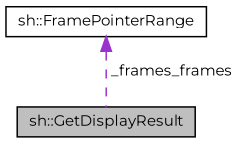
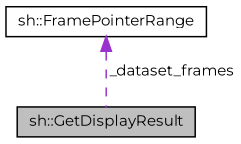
  digraph {
    fontname=Montserrat
    node [color=black fontname=Montserrat fontsize=10 shape=record style=filled]
    n1 [fillcolor=grey75 fontcolor=black height=0.2 label="sh::GetDisplayResult" width=0.4]
    n2 [fillcolor=white height=0.2 label="sh::FramePointerRange" width=0.4]
-   n2 -> n1 [color=darkorchid3 dir=back fontname=Montserrat fontsize=10 label=" _frames_frames" labelfontname=Helvetica labelfontsize=10 style=dashed]
+   n2 -> n1 [color=darkorchid3 dir=back fontname=Montserrat fontsize=10 label=" _dataset_frames" labelfontname=Helvetica labelfontsize=10 style=dashed]
  }
